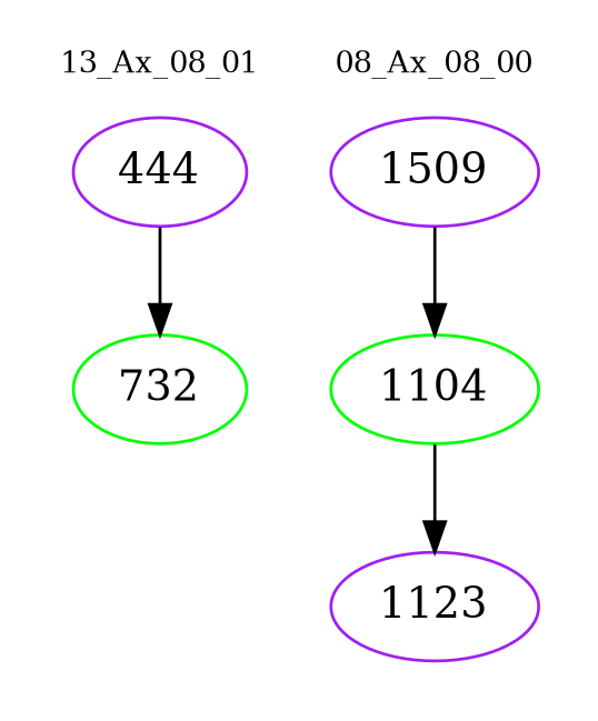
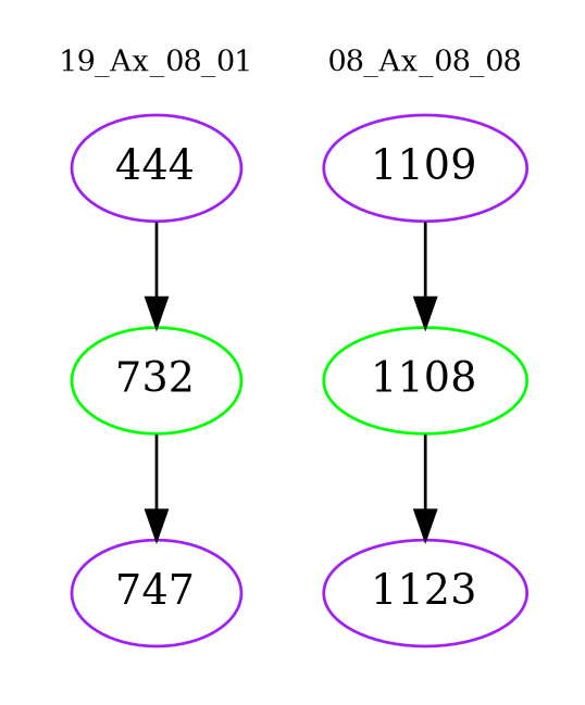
  digraph {
    node [color=purple]
    edge [color=black]
    n1 [label=444]
    n2 [color=green label=732]
-   n4 [label=1509]
-   n5 [color=green label=1104]
+   n3 [label=747]
+   n4 [label=1109]
+   n5 [color=green label=1108]
    n6 [label=1123]
    subgraph cluster_1 {
      color=white
      fontsize=10
-     label="13_Ax_08_01"
+     label="19_Ax_08_01"
      n1
      n2
+     n3
    }
    subgraph cluster_2 {
      color=white
      fontsize=10
-     label="08_Ax_08_00"
+     label="08_Ax_08_08"
      n4
      n5
      n6
    }
    n1 -> n2
+   n2 -> n3
    n4 -> n5
    n5 -> n6
  }
